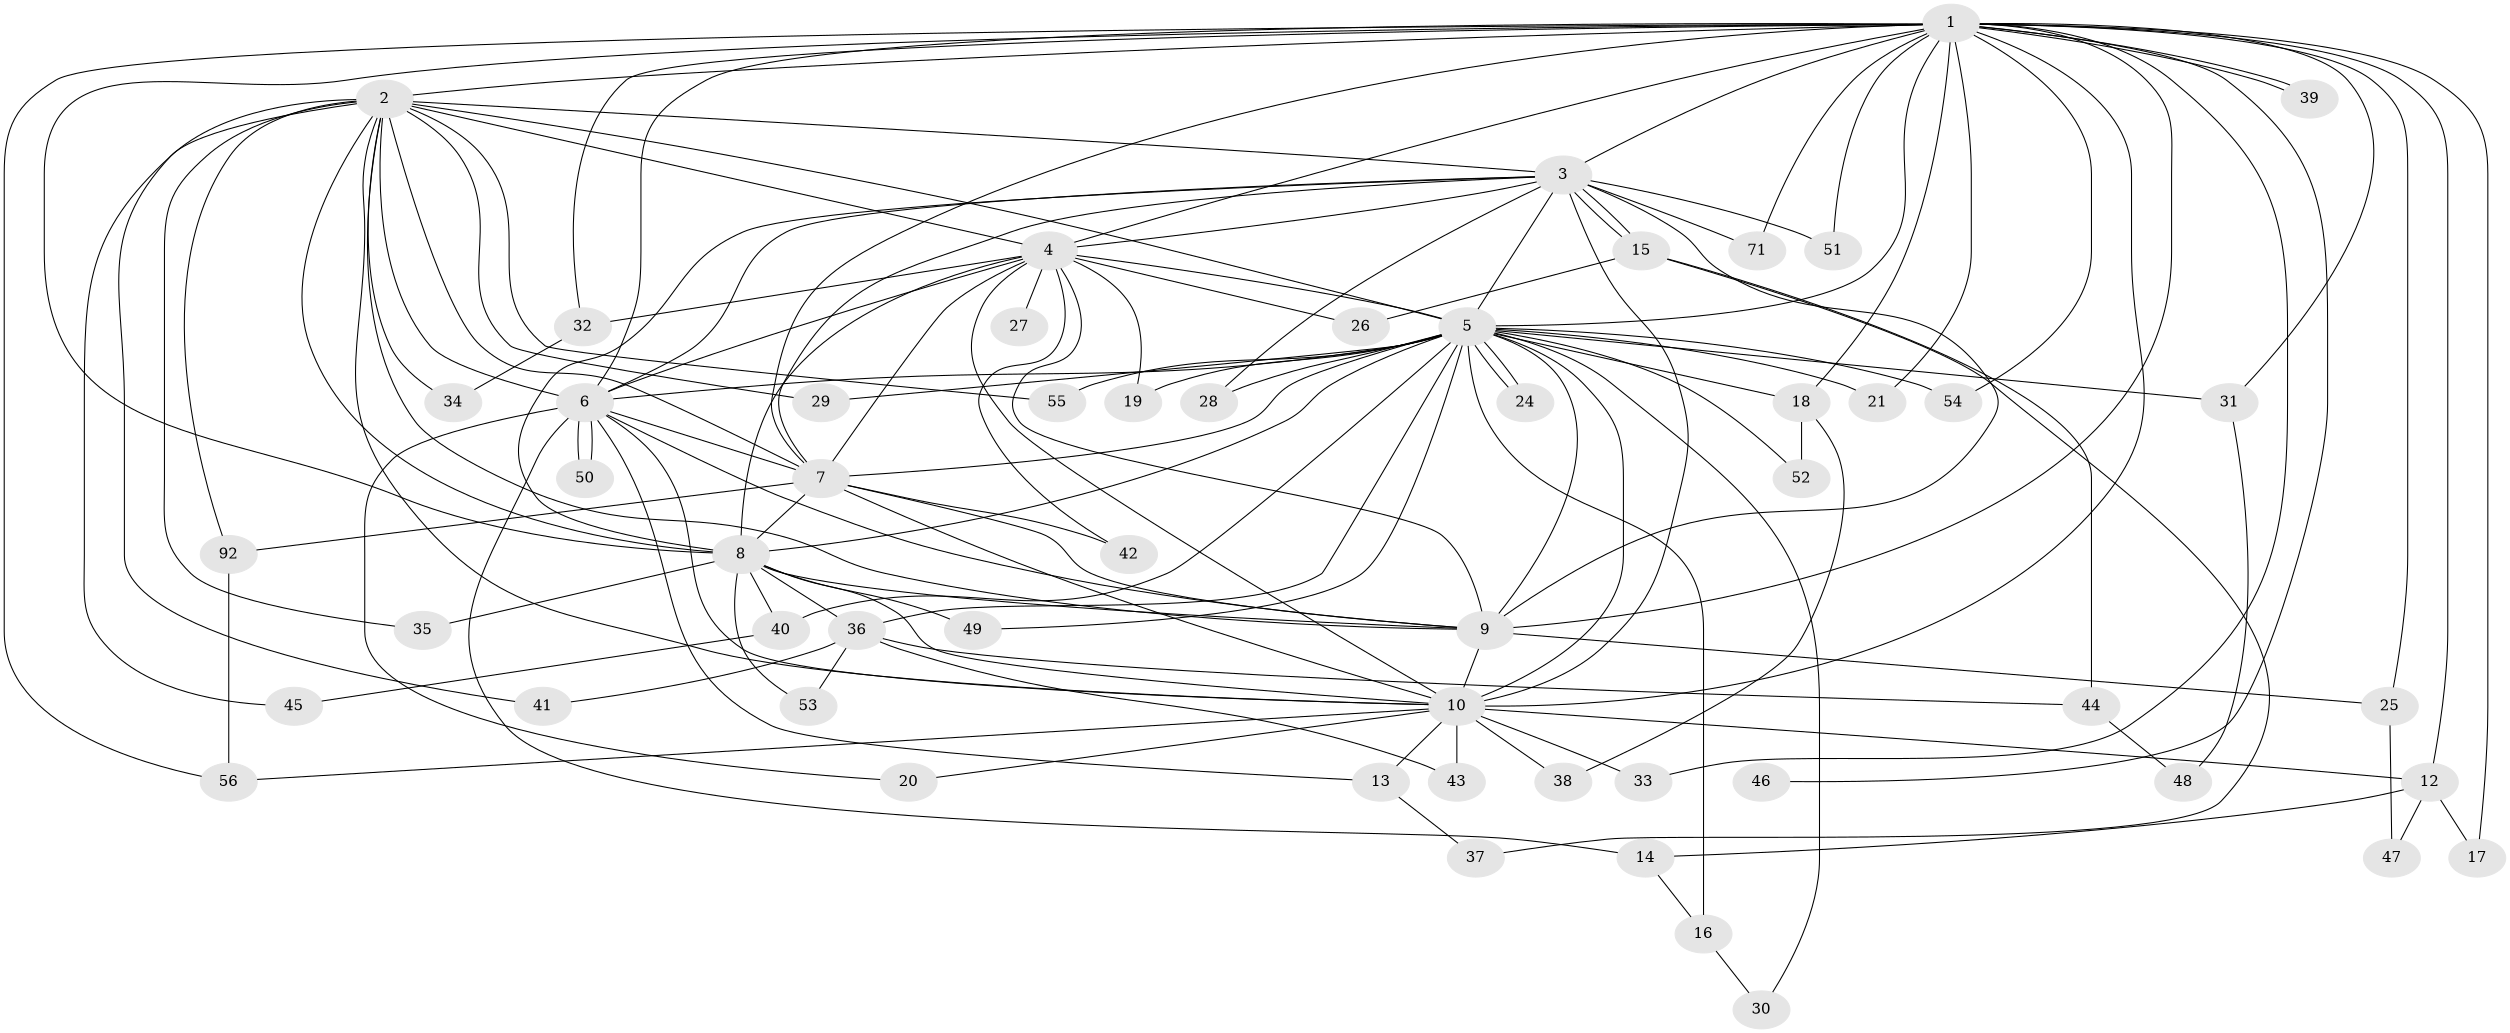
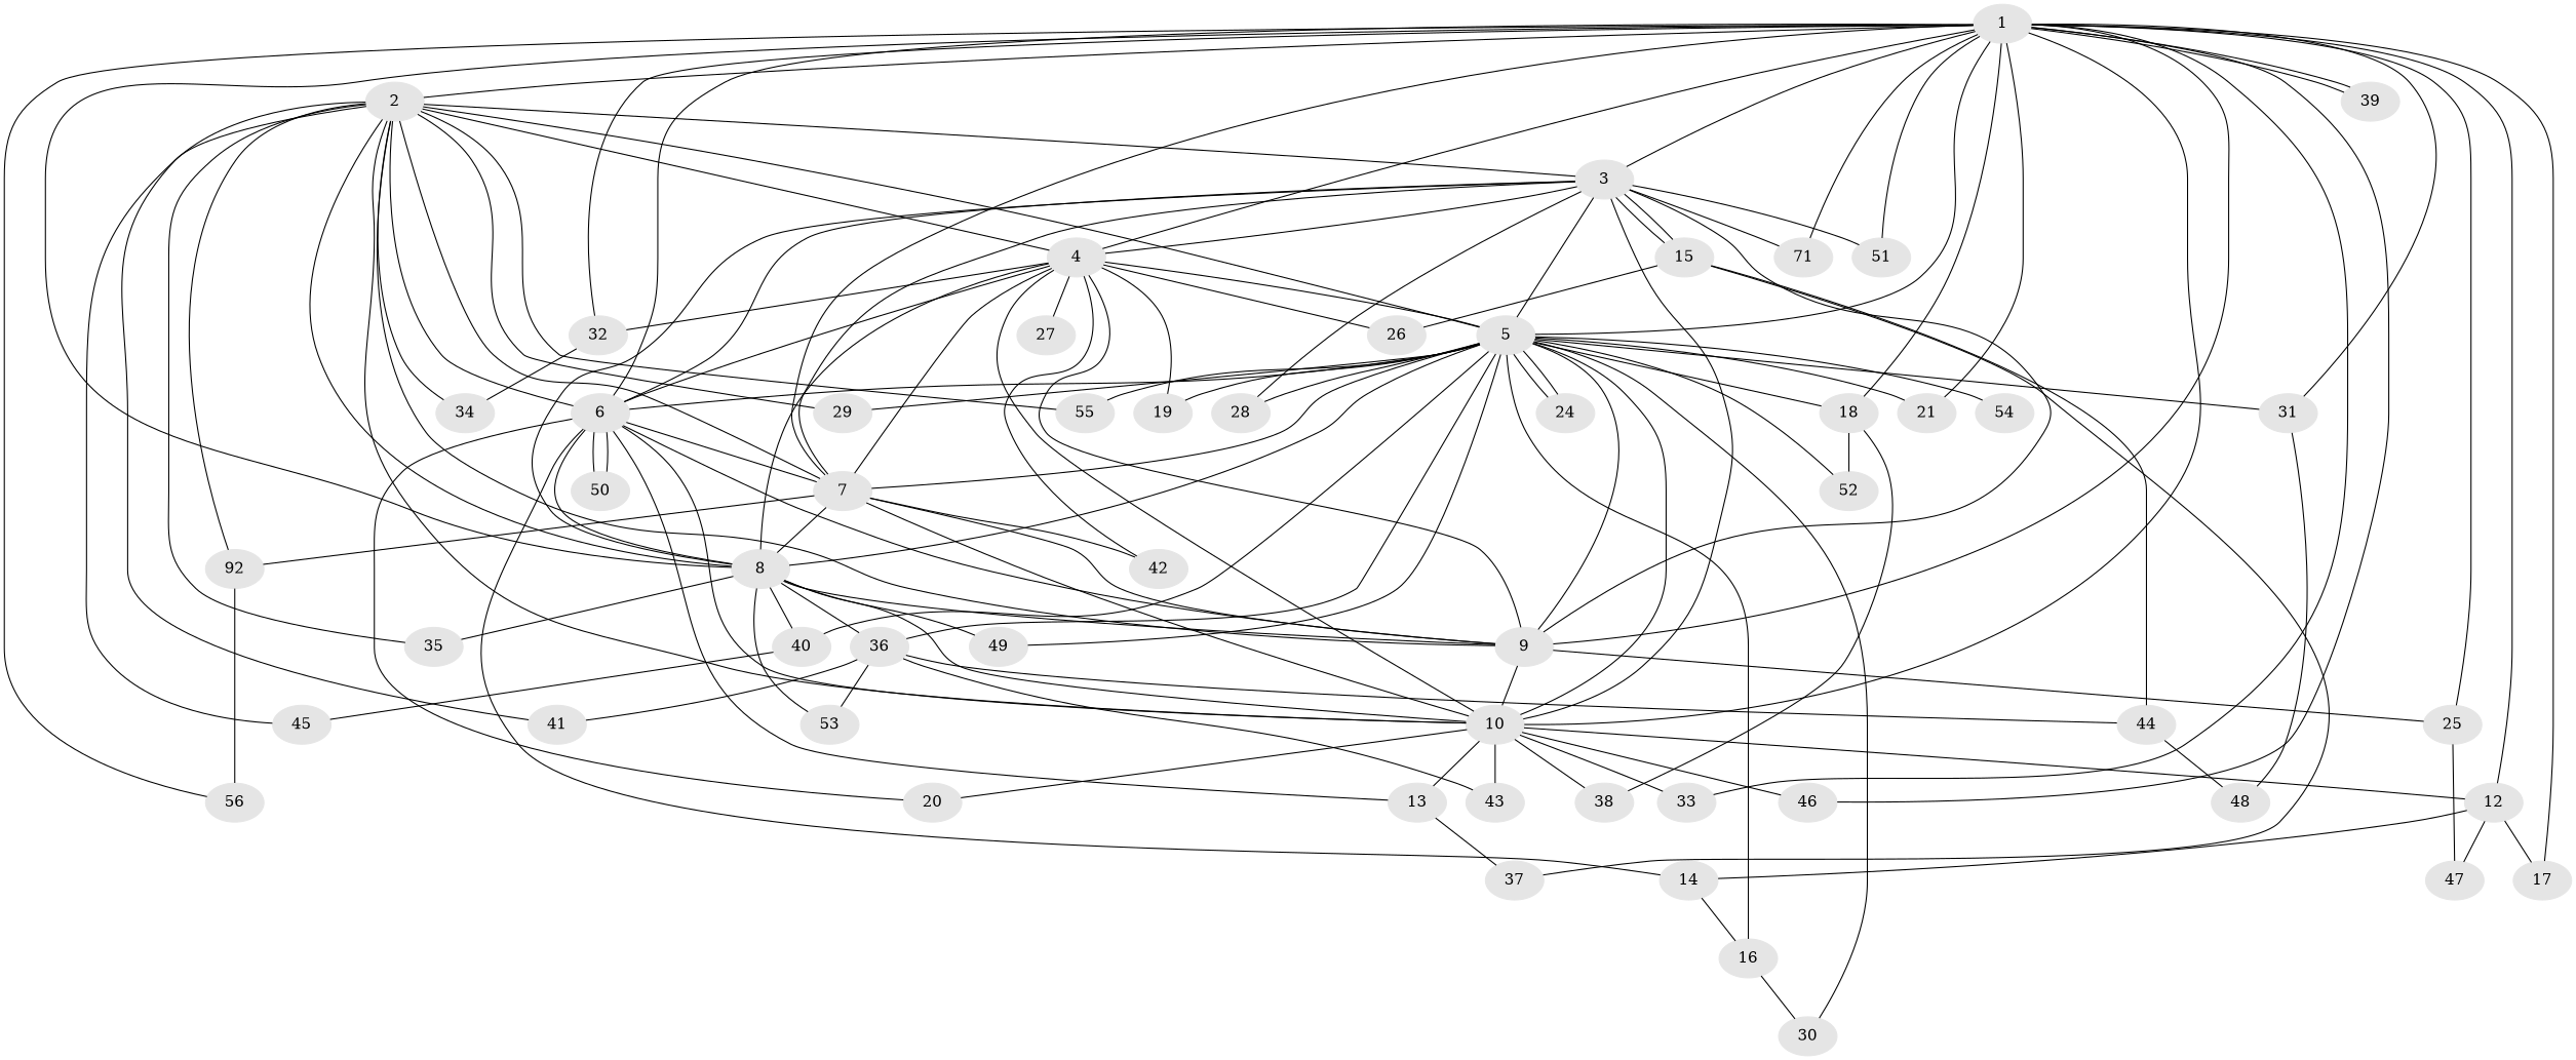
  graph {
    node [color=gray90 style=filled]
    1
    2
    3
    4
    5
    6
    7
    8
    9
    10
    n11 [label=71]
    12
    17
    18
    21
    25
    31
    32
    33
    39
    46
    51
    54
    56
    n25 [label=92]
    29
    34
    35
    41
    45
    55
    15
    28
    19
    26
    27
    42
    16
    24
    30
    36
    40
    49
    52
    13
    14
    20
    50
    53
    38
    43
    47
    48
    37
    44
    1 -- 2
    1 -- 3
    1 -- 4
    1 -- 5
    1 -- 6
    1 -- 7
    1 -- 8
    1 -- 9
    1 -- 10
    1 -- n11
    1 -- 12
    1 -- 17
    1 -- 18
    1 -- 21
    1 -- 25
    1 -- 31
    1 -- 32
    1 -- 33
    1 -- 39
    1 -- 39
    1 -- 46
    1 -- 51
-   1 -- 54
    1 -- 56
    2 -- 3
    2 -- 4
    2 -- 5
    2 -- 6
    2 -- 7
    2 -- 8
    2 -- 9
    2 -- 10
    2 -- n25
    2 -- 29
    2 -- 34
    2 -- 35
    2 -- 41
    2 -- 45
    2 -- 55
    3 -- 4
    3 -- 5
    3 -- 6
    3 -- 7
    3 -- 8
    3 -- 9
    3 -- 10
    3 -- n11
    3 -- 51
    3 -- 15
    3 -- 15
    3 -- 28
    4 -- 5
    4 -- 6
    4 -- 7
    4 -- 8
    4 -- 9
    4 -- 10
    4 -- 32
    4 -- 19
    4 -- 26
    4 -- 27
    4 -- 42
    5 -- 6
    5 -- 7
    5 -- 8
    5 -- 9
    5 -- 10
    5 -- 18
    5 -- 21
    5 -- 31
    5 -- 54
    5 -- 29
    5 -- 55
    5 -- 28
    5 -- 19
    5 -- 16
    5 -- 24
    5 -- 24
    5 -- 30
    5 -- 36
    5 -- 40
    5 -- 49
    5 -- 52
    6 -- 7
+   6 -- 8
    6 -- 9
    6 -- 10
    6 -- 13
    6 -- 14
    6 -- 20
    6 -- 50
    6 -- 50
    7 -- 8
    7 -- 9
    7 -- 10
    7 -- n25
    7 -- 42
    8 -- 9
    8 -- 10
    8 -- 35
    8 -- 36
    8 -- 40
    8 -- 49
    8 -- 53
    9 -- 10
    9 -- 25
    10 -- 12
    10 -- 33
-   10 -- 56
+   10 -- 46
    10 -- 13
    10 -- 20
    10 -- 38
    10 -- 43
    12 -- 17
    12 -- 14
    12 -- 47
    18 -- 52
    18 -- 38
    25 -- 47
    31 -- 48
    32 -- 34
    n25 -- 56
    15 -- 26
    15 -- 37
    15 -- 44
    16 -- 30
    36 -- 41
    36 -- 53
    36 -- 43
    36 -- 44
    40 -- 45
    13 -- 37
    14 -- 16
    44 -- 48
  }
